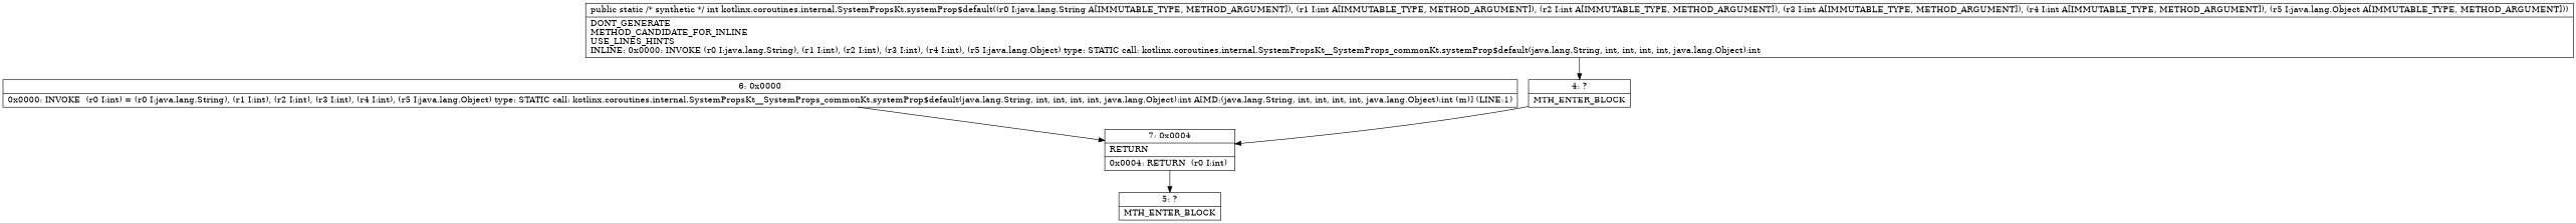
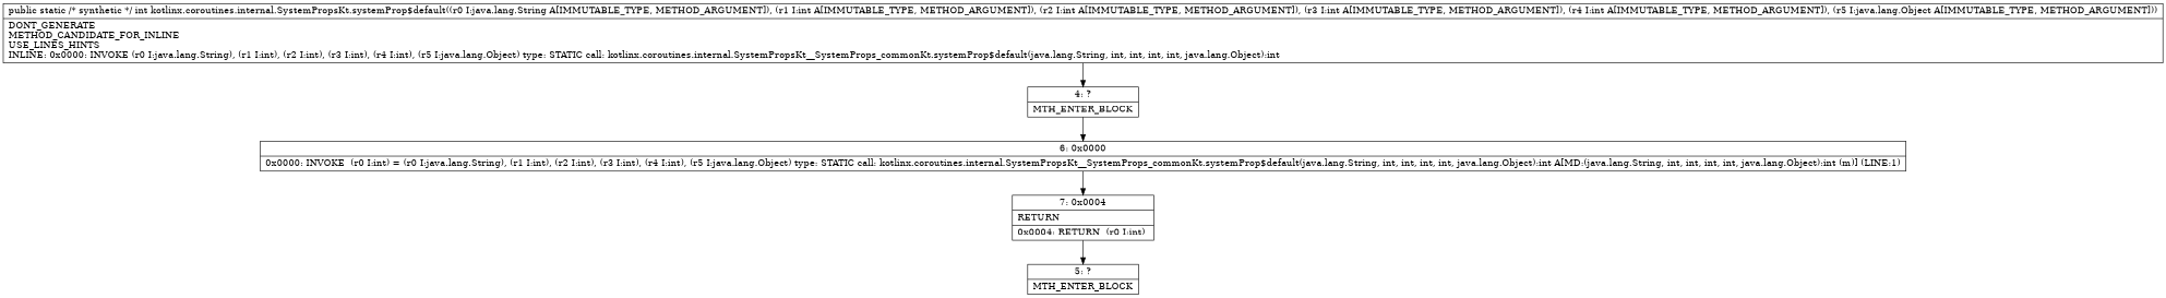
  digraph {
    node [shape=record]
    n1 [label="{4\:\ ?|MTH_ENTER_BLOCK\l}"]
    n2 [label="{6\:\ 0x0000|0x0000: INVOKE  (r0 I:int) = (r0 I:java.lang.String), (r1 I:int), (r2 I:int), (r3 I:int), (r4 I:int), (r5 I:java.lang.Object) type: STATIC call: kotlinx.coroutines.internal.SystemPropsKt__SystemProps_commonKt.systemProp$default(java.lang.String, int, int, int, int, java.lang.Object):int A[MD:(java.lang.String, int, int, int, int, java.lang.Object):int (m)] (LINE:1)\l}"]
    n3 [label="{7\:\ 0x0004|RETURN\l|0x0004: RETURN  (r0 I:int) \l}"]
    n4 [label="{5\:\ ?|MTH_ENTER_BLOCK\l}"]
    n5 [label="{public static \/* synthetic *\/ int kotlinx.coroutines.internal.SystemPropsKt.systemProp$default((r0 I:java.lang.String A[IMMUTABLE_TYPE, METHOD_ARGUMENT]), (r1 I:int A[IMMUTABLE_TYPE, METHOD_ARGUMENT]), (r2 I:int A[IMMUTABLE_TYPE, METHOD_ARGUMENT]), (r3 I:int A[IMMUTABLE_TYPE, METHOD_ARGUMENT]), (r4 I:int A[IMMUTABLE_TYPE, METHOD_ARGUMENT]), (r5 I:java.lang.Object A[IMMUTABLE_TYPE, METHOD_ARGUMENT]))  | DONT_GENERATE\lMETHOD_CANDIDATE_FOR_INLINE\lUSE_LINES_HINTS\lINLINE: 0x0000: INVOKE  (r0 I:java.lang.String), (r1 I:int), (r2 I:int), (r3 I:int), (r4 I:int), (r5 I:java.lang.Object) type: STATIC call: kotlinx.coroutines.internal.SystemPropsKt__SystemProps_commonKt.systemProp$default(java.lang.String, int, int, int, int, java.lang.Object):int\l}"]
-   n1 -> n3
+   n1 -> n2
    n2 -> n3
    n3 -> n4
    n5 -> n1
  }
